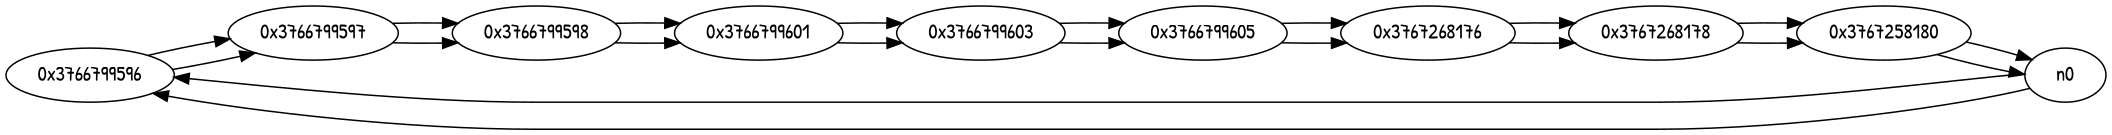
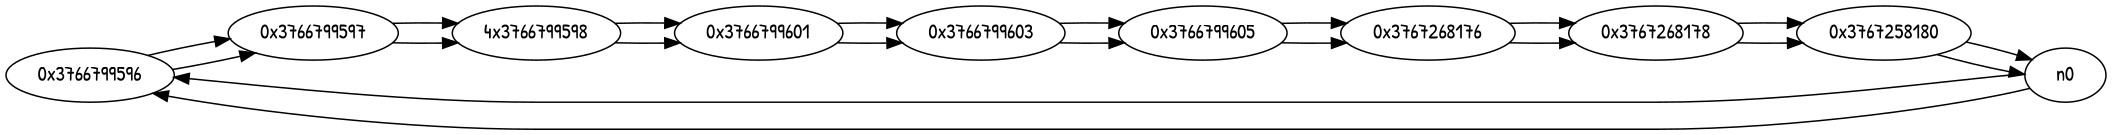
  digraph {
    fontname="Patrick Hand"
    rankdir=LR
    node [fontname="Patrick Hand"]
    edge [fontname="Patrick Hand"]
    n1 [label="0x3766799596"]
    n2 [label="0x3766799597"]
-   n3 [label="0x3766799598"]
+   n3 [label="4x3766799598"]
    n4 [label="0x3766799601"]
    n5 [label="0x3766799603"]
    n6 [label="0x3766799605"]
    n7 [label="0x3767268176"]
    n8 [label="0x3767268178"]
    n9 [label="0x3767258180"]
    n0
    n1 -> n2
    n1 -> n2
    n2 -> n3
    n2 -> n3
    n3 -> n4
    n3 -> n4
    n4 -> n5
    n4 -> n5
    n5 -> n6
    n5 -> n6
    n6 -> n7
    n6 -> n7
    n7 -> n8
    n7 -> n8
    n8 -> n9
    n8 -> n9
    n9 -> n0
    n9 -> n0
    n0 -> n1
    n0 -> n1
  }
